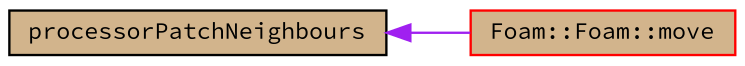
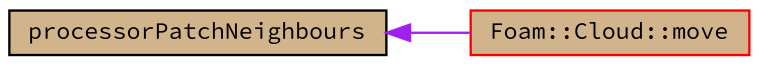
  digraph {
    rankdir=LR
    fontname="Source Code Pro"
    node [fillcolor=tan fontname="Source Code Pro" fontsize=10 shape=record style=filled]
    n1 [color=black fontcolor=black height=0.2 label=processorPatchNeighbours width=0.4]
-   n2 [color=red height=0.2 label="Foam::Foam::move" width=0.4]
+   n2 [color=red height=0.2 label="Foam::Cloud::move" width=0.4]
    n1 -> n2 [color=purple dir=back fontname="Source Code Pro" fontsize=10 labelfontname=FreeSans labelfontsize=10 style=solid]
  }
